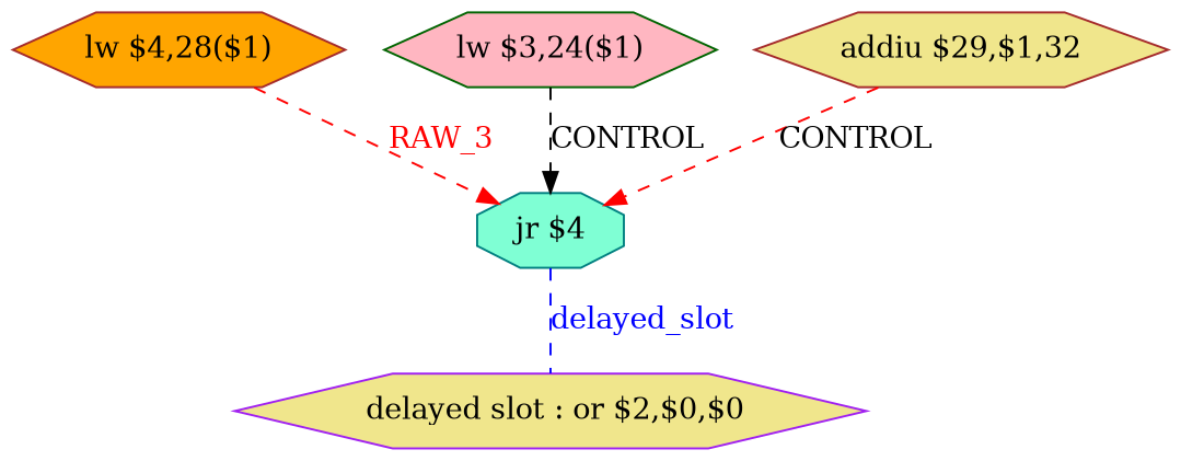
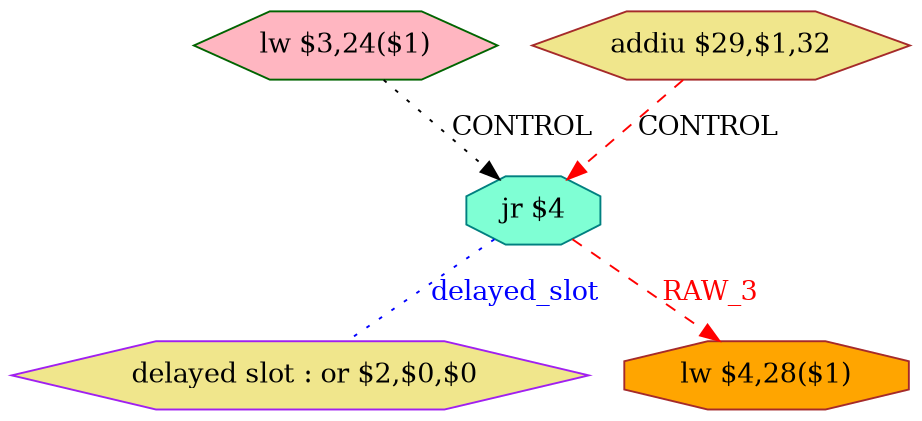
  digraph {
    node [color=brown fillcolor=khaki shape=hexagon style=filled]
    edge [color=red style=dotted]
    n1 [color=purple label=" delayed slot : or $2,$0,$0"]
    n2 [color=teal fillcolor=aquamarine label="jr $4" shape=octagon]
-   n3 [fillcolor=orange label="lw $4,28($1)"]
+   n3 [fillcolor=orange label="lw $4,28($1)" shape=octagon]
    n4 [color=darkgreen fillcolor=lightpink label="lw $3,24($1)"]
    n5 [label="addiu $29,$1,32"]
-   n2 -> n1 [color=blue dir=none fontcolor=blue label=delayed_slot style=dashed]
-   n3 -> n2 [fontcolor=red label=RAW_3 style=dashed]
-   n4 -> n2 [label=CONTROL style=dashed color=""]
+   n2 -> n1 [color=blue dir=none fontcolor=blue label=delayed_slot]
+   n2 -> n3 [fontcolor=red label=RAW_3 style=dashed]
+   n4 -> n2 [label=CONTROL color=""]
    n5 -> n2 [label=CONTROL style=dashed]
  }
